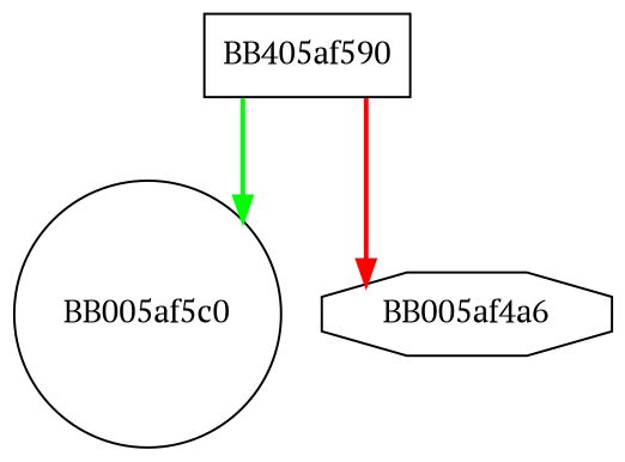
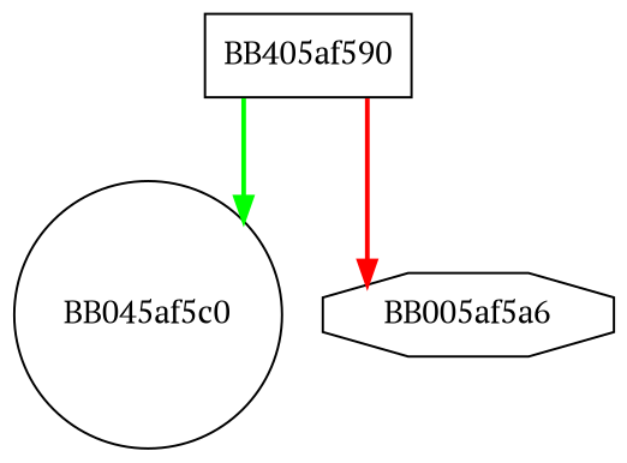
  digraph {
    fontname="PT Serif"
    splines=ortho
    node [fontname="PT Serif"]
    edge [fontname="PT Serif" style=bold]
    n1 [label=BB405af590 shape=box]
-   BB005af5c0 [shape=circle]
-   BB005af5a6 [shape=octagon label=BB005af4a6]
+   BB005af5c0 [shape=circle label=BB045af5c0]
+   BB005af5a6 [shape=octagon]
    n1 -> BB005af5c0 [color=green]
    n1 -> BB005af5a6 [color=red]
  }
